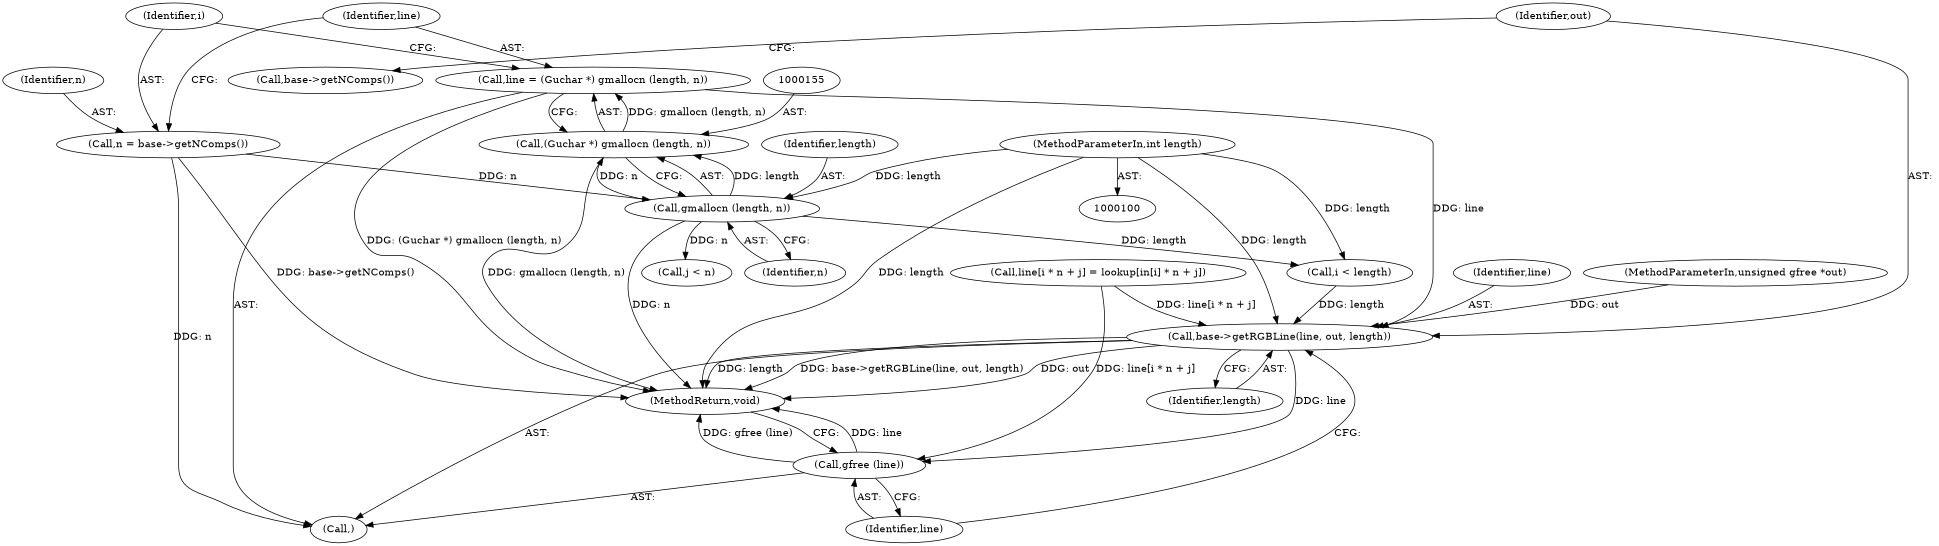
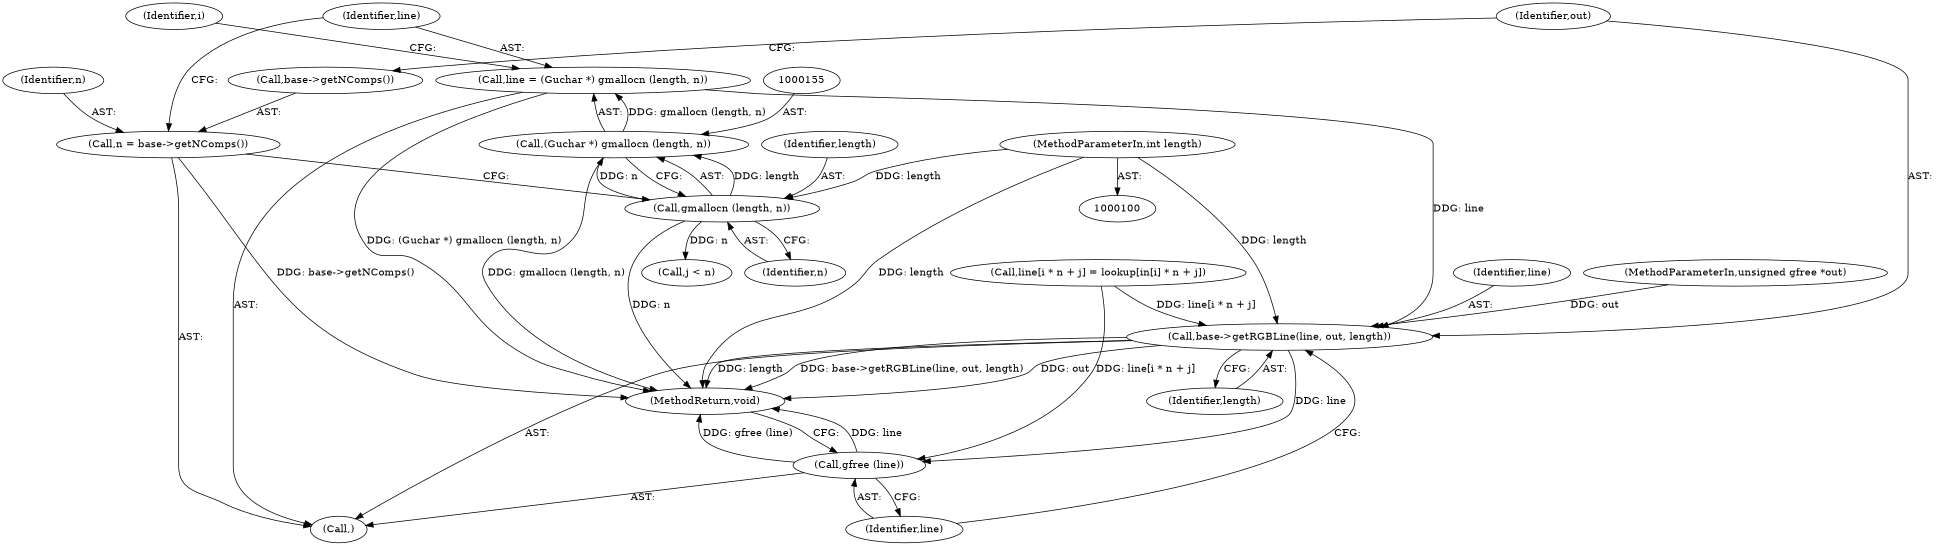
  digraph {
    n1 [label="(Call,line = (Guchar *) gmallocn (length, n))"]
    n2 [label="(Call,(Guchar *) gmallocn (length, n))"]
    n3 [label="(Call,base->getRGBLine(line, out, length))"]
    n4 [label="(Call,)"]
    n5 [label="(MethodReturn,void)"]
    n6 [label="(Call,gmallocn (length, n))"]
    n7 [label="(Call,gfree (line))"]
    n8 [label="(Identifier,length)"]
    n9 [label="(Call,j < n)"]
    n10 [label="(Identifier,n)"]
-   n11 [label="(Call,i < length)"]
    n12 [label="(MethodParameterIn,int length)"]
    1000100
    n14 [label="(Call,n = base->getNComps())"]
    n15 [label="(Call,base->getNComps())"]
    n16 [label="(Identifier,line)"]
    n17 [label="(Identifier,n)"]
    n18 [label="(Identifier,length)"]
    n19 [label="(Identifier,line)"]
    n20 [label="(Identifier,line)"]
    n21 [label="(Call,line[i * n + j] = lookup[in[i] * n + j])"]
    n22 [label="(Identifier,i)"]
    n23 [label="(Identifier,out)"]
    n24 [label="(MethodParameterIn,unsigned gfree *out)"]
    n25 [label=1000155]
-   n1 -> n2 [label="CFG: "]
    n1 -> n3 [label="DDG: line"]
    n1 -> n4 [label="AST: "]
    n1 -> n5 [label="DDG: (Guchar *) gmallocn (length, n)"]
    n2 -> n1 [label="AST: "]
    n2 -> n1 [label="DDG: gmallocn (length, n)"]
    n2 -> n5 [label="DDG: gmallocn (length, n)"]
    n2 -> n6 [label="CFG: "]
    n3 -> n4 [label="AST: "]
    n3 -> n5 [label="DDG: length"]
    n3 -> n5 [label="DDG: base->getRGBLine(line, out, length)"]
    n3 -> n5 [label="DDG: out"]
    n3 -> n7 [label="DDG: line"]
    n3 -> n8 [label="CFG: "]
    n5 -> n7 [label="CFG: "]
    n6 -> n2 [label="AST: "]
    n6 -> n2 [label="DDG: length"]
    n6 -> n2 [label="DDG: n"]
    n6 -> n5 [label="DDG: n"]
    n6 -> n9 [label="DDG: n"]
    n6 -> n10 [label="CFG: "]
-   n6 -> n11 [label="DDG: length"]
    n7 -> n4 [label="AST: "]
    n7 -> n5 [label="DDG: line"]
    n7 -> n5 [label="DDG: gfree (line)"]
    n7 -> n16 [label="CFG: "]
    n8 -> n3 [label="AST: "]
    n10 -> n6 [label="AST: "]
-   n11 -> n3 [label="DDG: length"]
    n12 -> n3 [label="DDG: length"]
    n12 -> n5 [label="DDG: length"]
    n12 -> n6 [label="DDG: length"]
-   n12 -> n11 [label="DDG: length"]
    n12 -> 1000100 [label="AST: "]
-   n14 -> n4 [label="DDG: n"]
+   n14 -> n4 [label="AST: "]
    n14 -> n5 [label="DDG: base->getNComps()"]
-   n14 -> n6 [label="DDG: n"]
-   n22 -> n14 [label="AST: "]
+   n14 -> n6 [label="CFG: "]
+   n15 -> n14 [label="AST: "]
    n16 -> n3 [label="CFG: "]
    n16 -> n7 [label="AST: "]
    n17 -> n14 [label="AST: "]
    n18 -> n6 [label="AST: "]
    n19 -> n3 [label="AST: "]
    n20 -> n1 [label="AST: "]
    n20 -> n14 [label="CFG: "]
    n21 -> n3 [label="DDG: line[i * n + j]"]
    n21 -> n7 [label="DDG: line[i * n + j]"]
    n22 -> n1 [label="CFG: "]
    n23 -> n3 [label="AST: "]
    n23 -> n15 [label="CFG: "]
    n24 -> n3 [label="DDG: out"]
    n25 -> n2 [label="AST: "]
  }
